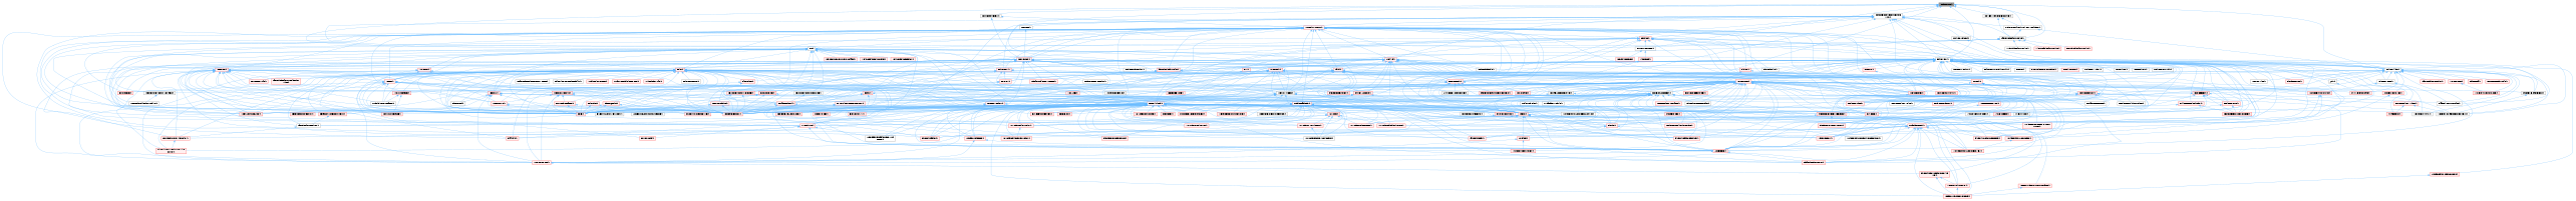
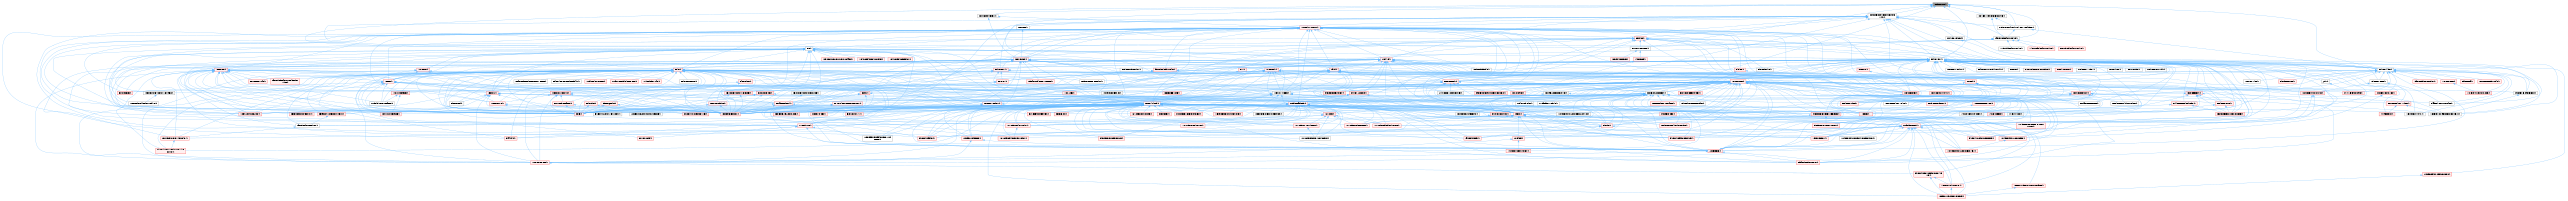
  digraph {
    node [color=red fillcolor="#FFF0F0" fontname=Helvetica fontsize=10 shape=box style=filled]
    edge [color=steelblue1 dir=back fontname=Helvetica fontsize=10 labelfontname=Helvetica labelfontsize=10 style=solid]
    n1 [color=gray40 fillcolor=grey60 fontcolor=black height=0.2 label="IsCharType.h" width=0.4]
    n2 [color=grey40 fillcolor=white height=0.2 label="Crc.h" width=0.4]
    n3 [color=grey40 fillcolor=white height=0.2 label="MemoryImage.h" width=0.4]
    n4 [color=grey40 fillcolor=white height=0.2 label="StringView.h" width=0.4]
    n5 [color=grey40 fillcolor=white height=0.2 label="StringBuilder.h" width=0.4]
    n6 [color=grey40 fillcolor=white height=0.2 label="TopLevelAssetPath.h" width=0.4]
    n7 [color=grey40 fillcolor=white height=0.2 label="FormatArgsTrace.h" width=0.4]
    n8 [color=grey40 fillcolor=white height=0.2 label="FormatStringSan.h" width=0.4]
    n9 [color=grey40 fillcolor=white height=0.2 label="GenericPlatformString.h" width=0.4]
    n10 [color=grey40 fillcolor=white height=0.2 label="IsCharEncodingCompatible\lWith.h" width=0.4]
    n11 [color=grey40 fillcolor=white height=0.2 label="IsCharEncodingSimplyConvertibleTo.h" width=0.4]
    n12 [color=grey40 fillcolor=white height=0.2 label="IsFixedWidthCharEncoding.h" width=0.4]
    n13 [height=0.2 label="Color.h" width=0.4]
    n14 [height=0.2 label="Core.h" width=0.4]
    n15 [height=0.2 label="CoreSharedPCH.h" width=0.4]
    n16 [height=0.2 label="Vector.h" width=0.4]
    n17 [height=0.2 label="CoreMinimal.h" width=0.4]
    n18 [height=0.2 label="EvaluationVM.h" width=0.4]
    n19 [height=0.2 label="MeshAttributeArray.h" width=0.4]
    n20 [height=0.2 label="PackedLevelActorTypes.h" width=0.4]
    n21 [height=0.2 label="TetrahedralCollection.h" width=0.4]
    n22 [height=0.2 label="Vector4.h" width=0.4]
    n23 [height=0.2 label="CustomVersion.h" width=0.4]
    n24 [height=0.2 label="Guid.h" width=0.4]
    n25 [height=0.2 label="ShaderCodeLibrary.h" width=0.4]
    n26 [height=0.2 label="ITextFormatArgumentModifier.h" width=0.4]
    n27 [height=0.2 label="IntVector.h" width=0.4]
    n28 [color=grey40 fillcolor=white height=0.2 label="InternationalizationArchive.h" width=0.4]
    n29 [color=grey40 fillcolor=white height=0.2 label="InternationalizationManifest.h" width=0.4]
    n30 [height=0.2 label="MallocCallstackHandler.h" width=0.4]
    n31 [height=0.2 label="MallocLeakDetection.h" width=0.4]
    n32 [height=0.2 label="TextLocalizationManager.h" width=0.4]
    n33 [color=grey40 fillcolor=white height=0.2 label="TextLocalizationResource.h" width=0.4]
    n34 [height=0.2 label="TypeHash.h" width=0.4]
    n35 [height=0.2 label="Vector2D.h" width=0.4]
    n36 [height=0.2 label="UnrealType.h" width=0.4]
    n37 [height=0.2 label="GlobalShader.h" width=0.4]
    n38 [height=0.2 label="Preshader.h" width=0.4]
    n39 [height=0.2 label="Shader.h" width=0.4]
    n40 [height=0.2 label="ShaderParameterStruct.h" width=0.4]
    n41 [height=0.2 label="VertexFactory.h" width=0.4]
    n42 [height=0.2 label="ShaderParameterMetadata.h" width=0.4]
    n43 [height=0.2 label="SubstrateMaterialShared.h" width=0.4]
    n44 [height=0.2 label="WeightedRandomSampler.h" width=0.4]
    n45 [height=0.2 label="DynamicRHIResourceArray.h" width=0.4]
    n46 [height=0.2 label="FileHelper.h" width=0.4]
    n47 [color=grey40 fillcolor=white height=0.2 label="VirtualizationSystem.h" width=0.4]
    n48 [height=0.2 label="AssetData.h" width=0.4]
    n49 [height=0.2 label="MovieScenePropertySystem\lTypes.h" width=0.4]
    n50 [height=0.2 label="SoftObjectPath.h" width=0.4]
    n51 [color=grey40 fillcolor=white height=0.2 label="ActorElementEditorCopyAnd\lPaste.h" width=0.4]
-   n52 [height=0.2 label="BulkData.h" width=0.4]
+   n52 [height=0.2 label="Paste.h" width=0.4]
    n53 [color=grey40 fillcolor=white height=0.2 label="ContentBundlePaths.h" width=0.4]
    n54 [color=grey40 fillcolor=white height=0.2 label="MemStackUtility.h" width=0.4]
    n55 [height=0.2 label="ShaderTypes.h" width=0.4]
    n56 [color=grey40 fillcolor=white height=0.2 label="CompactBinaryValue.h" width=0.4]
    n57 [height=0.2 label="IoDispatcher.h" width=0.4]
    n58 [height=0.2 label="SecureHash.h" width=0.4]
    n59 [height=0.2 label="PackageWriter.h" width=0.4]
    n60 [height=0.2 label="GenericPlatformCrashContext.h" width=0.4]
    n61 [height=0.2 label="AssetRegistryTagsContext.h" width=0.4]
    n62 [height=0.2 label="Blake3.h" width=0.4]
    n63 [height=0.2 label="CookPackageSplitter.h" width=0.4]
    n64 [height=0.2 label="IoHash.h" width=0.4]
    n65 [height=0.2 label="CompactBinary.h" width=0.4]
    n66 [height=0.2 label="CompactBinaryWriter.h" width=0.4]
    n67 [color=grey40 fillcolor=white height=0.2 label="MaterialKeyGeneratorContext.h" width=0.4]
    n68 [height=0.2 label="UnifiedError.h" width=0.4]
    n69 [height=0.2 label="CookDependency.h" width=0.4]
    n70 [color=grey40 fillcolor=white height=0.2 label="CookDeterminismHelper.h" width=0.4]
    n71 [height=0.2 label="BulkDataCookedIndex.h" width=0.4]
    n72 [height=0.2 label="PackageResourceManager.h" width=0.4]
    n73 [color=grey40 fillcolor=white height=0.2 label="CaseConversion.h" width=0.4]
    n74 [height=0.2 label="CommandLine.h" width=0.4]
    n75 [height=0.2 label="ComparisonUtility.h" width=0.4]
    n76 [color=grey40 fillcolor=white height=0.2 label="ConfigAccessData.h" width=0.4]
    n77 [color=grey40 fillcolor=white height=0.2 label="ConfigAccessTracking.h" width=0.4]
    n78 [color=grey40 fillcolor=white height=0.2 label="DiffCookCommandlet.h" width=0.4]
    n79 [color=grey40 fillcolor=white height=0.2 label="DirectoryTree.h" width=0.4]
    n80 [height=0.2 label="NamePermissionList.h" width=0.4]
    n81 [color=grey40 fillcolor=white height=0.2 label="EditorCommandLineUtils.h" width=0.4]
    n82 [color=grey40 fillcolor=white height=0.2 label="Escape.h" width=0.4]
    n83 [color=grey40 height=0.2 label="ExternalDataLayerHelper.h" width=0.4]
    n84 [height=0.2 label="Fnv.h" width=0.4]
    n85 [height=0.2 label="GenericPlatformFile.h" width=0.4]
    n86 [height=0.2 label="IBreakIterator.h" width=0.4]
    n87 [color=grey40 fillcolor=white height=0.2 label="IoDirectoryIndex.h" width=0.4]
    n88 [height=0.2 label="IoStatus.h" width=0.4]
    n89 [color=grey40 fillcolor=white height=0.2 label="Join.h" width=0.4]
    n90 [color=grey40 fillcolor=white height=0.2 label="MemoryMisc.h" width=0.4]
    n91 [height=0.2 label="PackageName.h" width=0.4]
    n92 [height=0.2 label="PackagePath.h" width=0.4]
    n93 [height=0.2 label="UObjectGlobals.h" width=0.4]
    n94 [color=grey40 fillcolor=white height=0.2 label="PackageRelocation.h" width=0.4]
    n95 [color=grey40 fillcolor=white height=0.2 label="ParseLines.h" width=0.4]
-   n96 [color=grey40 fillcolor=white height=0.2 label="ParseTokens.h" width=0.4]
+   n96 [color=grey40 fillcolor=white height=0.2 label="Composite.h" width=0.4]
    n97 [height=0.2 label="Paths.h" width=0.4]
    n98 [color=grey40 fillcolor=white height=0.2 label="PreloadableFile.h" width=0.4]
    n99 [color=grey40 fillcolor=white height=0.2 label="ResizeParamUtils.h" width=0.4]
    n100 [color=grey40 fillcolor=white height=0.2 label="ShaderKeyGenerator.h" width=0.4]
    n101 [height=0.2 label="ShaderSource.h" width=0.4]
    n102 [color=grey40 fillcolor=white height=0.2 label="SharedString.h" width=0.4]
    n103 [height=0.2 label="TextKey.h" width=0.4]
    n104 [color=grey40 fillcolor=white height=0.2 label="AnimDataModelHasher.h" width=0.4]
    n105 [height=0.2 label="SkinWeightProfile.h" width=0.4]
    n106 [height=0.2 label="AssetDataTagMap.h" width=0.4]
    n107 [height=0.2 label="IGroupableExtension.h" width=0.4]
    n108 [height=0.2 label="MoverSimulationTypes.h" width=0.4]
    n109 [height=0.2 label="MoverTypes.h" width=0.4]
    n110 [height=0.2 label="NameTypes.h" width=0.4]
    n111 [height=0.2 label="PrimaryAssetId.h" width=0.4]
    n112 [height=0.2 label="PropertyPairsMap.h" width=0.4]
    n113 [height=0.2 label="ObjectRef.h" width=0.4]
    n114 [height=0.2 label="SourceLocationUtils.h" width=0.4]
    n115 [height=0.2 label="NoExportTypes.h" width=0.4]
    n116 [height=0.2 label="BlueprintEditorSettings.h" width=0.4]
    n117 [height=0.2 label="Class.h" width=0.4]
    n118 [height=0.2 label="ARFilter.h" width=0.4]
    n119 [height=0.2 label="AssetBundleData.h" width=0.4]
    n120 [height=0.2 label="PackageLocalizationCache.h" width=0.4]
    n121 [height=0.2 label="KismetSystemLibrary.h" width=0.4]
    n122 [height=0.2 label="BlueprintConnectionDrawing\lKey.h" width=0.4]
    n123 [height=0.2 label="MetasoundAssetKey.h" width=0.4]
    n124 [height=0.2 label="MetasoundAssetManager.h" width=0.4]
    n125 [height=0.2 label="BlueprintActionDatabase.h" width=0.4]
    n126 [height=0.2 label="WorldPartitionActorDesc.h" width=0.4]
    n127 [height=0.2 label="WorldPartitionActorDescView.h" width=0.4]
    n128 [color=grey40 fillcolor=white height=0.2 label="WorldPartitionStreamingDescriptor.h" width=0.4]
    n129 [color=grey40 fillcolor=white height=0.2 label="MaterialExpressionSettings.h" width=0.4]
    n130 [color=grey40 fillcolor=white height=0.2 label="WorldPartitionActorDescArchive.h" width=0.4]
    n131 [height=0.2 label="AssetRegistryInterface.h" width=0.4]
    n132 [color=grey40 fillcolor=white height=0.2 label="BlueprintAssetHandler.h" width=0.4]
    n133 [color=grey40 fillcolor=white height=0.2 label="AudioAnalytics.h" width=0.4]
    n134 [height=0.2 label="MetasoundDocumentInterface.h" width=0.4]
    n135 [color=grey40 fillcolor=white height=0.2 label="UMGEditorModule.h" width=0.4]
    n136 [height=0.2 label="LoadTimeTrace.h" width=0.4]
    n137 [height=0.2 label="MiscTrace.h" width=0.4]
    n138 [height=0.2 label="AssertionMacros.h" width=0.4]
    n139 [height=0.2 label="LogMacros.h" width=0.4]
    n140 [color=grey40 fillcolor=white height=0.2 label="AndroidPlatformString.h" width=0.4]
    n141 [height=0.2 label="MicrosoftPlatformString.h" width=0.4]
    n142 [height=0.2 label="StandardPlatformString.h" width=0.4]
    n143 [color=grey40 fillcolor=white height=0.2 label="LiveLinkLog.h" width=0.4]
    n144 [height=0.2 label="ReplayTypes.h" width=0.4]
    n145 [height=0.2 label="VisualLogger.h" width=0.4]
    n146 [height=0.2 label="ShaderParameterMacros.h" width=0.4]
    n147 [height=0.2 label="CsvProfiler.h" width=0.4]
    n148 [height=0.2 label="Archive.h" width=0.4]
    n149 [height=0.2 label="CString.h" width=0.4]
    n150 [height=0.2 label="StringConv.h" width=0.4]
    n151 [color=grey40 fillcolor=white height=0.2 label="LogTrace.h" width=0.4]
    n152 [height=0.2 label="OutputDevice.h" width=0.4]
    n153 [color=grey40 fillcolor=white height=0.2 label="StringOverload.h" width=0.4]
    n154 [color=grey40 fillcolor=white height=0.2 label="AndroidInputInterface.h" width=0.4]
    n155 [color=grey40 fillcolor=white height=0.2 label="AssetTypeActions_SoundBase.h" width=0.4]
    n156 [height=0.2 label="AudioColorMapper.h" width=0.4]
    n157 [height=0.2 label="AudioMaterialSlateTypes.h" width=0.4]
    n158 [height=0.2 label="AxisDisplayInfo.h" width=0.4]
    n159 [height=0.2 label="BaseTreeNode.h" width=0.4]
    n160 [color=grey40 fillcolor=white height=0.2 label="BlueprintActionMenuItem.h" width=0.4]
    n161 [height=0.2 label="BlueprintConnectionDrawing\lPolicy.h" width=0.4]
    n162 [height=0.2 label="BlueprintEditor.h" width=0.4]
    n163 [height=0.2 label="BlueprintNodeSpawner.h" width=0.4]
    n164 [color=grey40 fillcolor=white height=0.2 label="ClearQuad.h" width=0.4]
    n165 [color=grey40 fillcolor=white height=0.2 label="ColorConstants.h" width=0.4]
    n166 [height=0.2 label="ColorList.h" width=0.4]
    n167 [color=grey40 fillcolor=white height=0.2 label="ColorPropertySection.h" width=0.4]
    n168 [height=0.2 label="ColorSpace.h" width=0.4]
    n169 [height=0.2 label="ConfigCacheIni.h" width=0.4]
    n170 [height=0.2 label="ConnectionDrawingPolicy.h" width=0.4]
    n171 [height=0.2 label="CurveDrawInfo.h" width=0.4]
    n172 [height=0.2 label="CurveEdInterface.h" width=0.4]
    n173 [height=0.2 label="CurveEditorSettings.h" width=0.4]
    n174 [height=0.2 label="CurveModel.h" width=0.4]
    n175 [height=0.2 label="DataLayer.h" width=0.4]
    n176 [color=grey40 fillcolor=white height=0.2 label="DeferredDecalSceneProxyDesc.h" width=0.4]
    n177 [height=0.2 label="DiffUtils.h" width=0.4]
    n178 [height=0.2 label="EdGraphNode_Comment.h" width=0.4]
    n179 [color=grey40 fillcolor=white height=0.2 label="GraphEditorSettings.h" width=0.4]
    n180 [height=0.2 label="EdGraphSchema_K2.h" width=0.4]
    n181 [color=grey40 fillcolor=white height=0.2 label="EditorViewportSelectability.h" width=0.4]
    n182 [height=0.2 label="FindInBlueprints.h" width=0.4]
    n183 [height=0.2 label="Float16Color.h" width=0.4]
    n184 [height=0.2 label="GenericPlatformApplication\lMisc.h" width=0.4]
    n185 [height=0.2 label="IInputInterface.h" width=0.4]
    n186 [height=0.2 label="IOSInputInterface.h" width=0.4]
    n187 [height=0.2 label="IKeyArea.h" width=0.4]
    n188 [height=0.2 label="IPlatformFileLogWrapper.h" width=0.4]
    n189 [color=grey40 fillcolor=white height=0.2 label="InsightsCoreStyle.h" width=0.4]
    n190 [height=0.2 label="InterpCurve.h" width=0.4]
    n191 [height=0.2 label="InterpCurvePoint.h" width=0.4]
    n192 [height=0.2 label="K2Node_CallFunction.h" width=0.4]
    n193 [height=0.2 label="K2Node_CallParentFunction.h" width=0.4]
    n194 [height=0.2 label="K2Node.h" width=0.4]
    n195 [height=0.2 label="K2Node_BreakStruct.h" width=0.4]
    n196 [height=0.2 label="K2Node_DelegateSet.h" width=0.4]
    n197 [height=0.2 label="K2Node_DynamicCast.h" width=0.4]
    n198 [height=0.2 label="K2Node_EditablePinBase.h" width=0.4]
    n199 [height=0.2 label="K2Node_Composite.h" width=0.4]
    n200 [color=grey40 fillcolor=white height=0.2 label="K2Node_ClassDynamicCast.h" width=0.4]
    n1 -> n2
    n1 -> n3
    n1 -> n4
    n1 -> n5
    n1 -> n6
    n1 -> n7
    n1 -> n8
    n1 -> n9
    n1 -> n10
    n1 -> n11
    n1 -> n12
    n2 -> n3
    n2 -> n4
    n2 -> n13
    n2 -> n14
    n2 -> n15
    n2 -> n16
    n2 -> n17
    n2 -> n18
    n2 -> n19
    n2 -> n20
    n2 -> n21
    n2 -> n22
    n2 -> n23
    n2 -> n24
    n2 -> n25
    n2 -> n26
    n2 -> n27
    n2 -> n28
    n2 -> n29
    n2 -> n30
    n2 -> n31
    n2 -> n32
    n2 -> n33
    n2 -> n34
    n2 -> n35
    n3 -> n36
    n3 -> n37
    n3 -> n38
    n3 -> n39
    n3 -> n40
    n3 -> n41
    n3 -> n42
    n3 -> n43
    n3 -> n44
    n3 -> n45
    n4 -> n5
    n4 -> n6
    n4 -> n46
    n4 -> n47
    n4 -> n48
    n4 -> n49
    n4 -> n50
    n4 -> n51
    n4 -> n52
    n4 -> n53
    n4 -> n54
    n4 -> n55
    n4 -> n56
    n4 -> n57
    n4 -> n58
    n4 -> n59
    n4 -> n60
    n4 -> n61
    n4 -> n62
    n4 -> n63
    n4 -> n64
    n4 -> n65
    n4 -> n66
    n4 -> n67
    n4 -> n68
    n4 -> n69
    n4 -> n70
    n4 -> n71
    n4 -> n72
    n4 -> n73
    n4 -> n74
    n4 -> n75
    n4 -> n76
    n4 -> n77
    n4 -> n78
    n4 -> n79
    n4 -> n80
    n4 -> n81
    n4 -> n82
    n4 -> n83
    n4 -> n84
    n4 -> n85
    n4 -> n86
    n4 -> n87
    n4 -> n88
    n4 -> n89
    n4 -> n90
    n4 -> n91
    n4 -> n92
    n4 -> n93
    n4 -> n94
    n4 -> n95
    n4 -> n96
    n4 -> n97
    n4 -> n98
    n4 -> n99
    n4 -> n100
    n4 -> n101
    n4 -> n102
    n4 -> n103
    n5 -> n42
    n5 -> n48
    n5 -> n54
    n5 -> n67
    n5 -> n78
    n5 -> n79
    n5 -> n89
    n5 -> n90
    n5 -> n100
    n5 -> n101
    n5 -> n104
    n5 -> n105
    n5 -> n106
    n5 -> n107
    n5 -> n108
    n5 -> n109
    n5 -> n110
    n5 -> n111
    n5 -> n112
    n5 -> n113
    n5 -> n114
    n6 -> n36
    n6 -> n48
    n6 -> n50
    n6 -> n93
    n6 -> n106
    n6 -> n115
    n6 -> n116
    n6 -> n117
    n6 -> n118
    n6 -> n119
    n6 -> n120
    n6 -> n121
    n6 -> n122
    n6 -> n123
    n6 -> n124
    n6 -> n125
    n6 -> n126
    n6 -> n127
    n6 -> n128
    n6 -> n129
    n6 -> n130
    n6 -> n131
    n6 -> n132
    n6 -> n133
    n6 -> n134
    n6 -> n135
    n7 -> n136
    n7 -> n137
    n8 -> n138
    n8 -> n139
    n9 -> n14
    n9 -> n15
    n9 -> n17
    n9 -> n140
    n9 -> n141
    n9 -> n142
    n10 -> n4
    n10 -> n5
    n10 -> n9
    n10 -> n11
    n10 -> n93
    n10 -> n138
    n10 -> n139
    n10 -> n143
    n10 -> n144
    n10 -> n145
    n10 -> n146
    n10 -> n147
    n10 -> n148
    n10 -> n149
    n10 -> n150
    n10 -> n151
    n10 -> n152
    n10 -> n153
    n11 -> n5
    n11 -> n9
    n12 -> n9
    n12 -> n11
    n13 -> n14
    n13 -> n15
    n13 -> n16
    n13 -> n46
    n13 -> n115
    n13 -> n154
    n13 -> n155
    n13 -> n156
    n13 -> n157
    n13 -> n158
    n13 -> n159
    n13 -> n160
    n13 -> n161
    n13 -> n162
    n13 -> n163
    n13 -> n164
    n13 -> n165
    n13 -> n166
    n13 -> n167
    n13 -> n168
    n13 -> n169
    n13 -> n170
    n13 -> n171
    n13 -> n172
    n13 -> n173
    n13 -> n174
    n13 -> n175
    n13 -> n176
    n13 -> n177
    n13 -> n178
    n13 -> n179
    n13 -> n180
    n13 -> n181
    n13 -> n182
    n13 -> n183
    n13 -> n184
    n13 -> n185
    n13 -> n186
    n13 -> n187
    n13 -> n188
    n13 -> n189
    n13 -> n190
    n13 -> n191
    n13 -> n192
    n13 -> n193
    n13 -> n194
    n13 -> n195
    n13 -> n196
    n13 -> n197
    n13 -> n198
    n13 -> n199
    n16 -> n14
    n16 -> n15
    n16 -> n17
    n16 -> n19
    n16 -> n22
    n16 -> n115
    n16 -> n154
    n16 -> n168
    n16 -> n169
    n16 -> n186
    n16 -> n190
    n16 -> n191
    n17 -> n14
    n17 -> n15
    n17 -> n18
    n17 -> n19
    n17 -> n20
    n17 -> n21
    n17 -> n37
    n17 -> n38
    n17 -> n39
    n17 -> n40
    n17 -> n41
    n17 -> n42
    n17 -> n43
    n17 -> n44
    n17 -> n51
    n17 -> n52
    n17 -> n53
    n17 -> n54
    n17 -> n55
    n17 -> n116
    n17 -> n125
    n17 -> n126
    n17 -> n127
    n17 -> n129
    n17 -> n130
    n17 -> n143
    n17 -> n144
    n17 -> n145
    n17 -> n155
    n17 -> n160
    n17 -> n161
    n17 -> n162
    n17 -> n163
    n17 -> n170
    n17 -> n173
    n17 -> n175
    n17 -> n178
    n17 -> n179
    n17 -> n180
    n17 -> n182
    n17 -> n186
    n17 -> n192
    n17 -> n193
    n17 -> n194
    n17 -> n195
    n17 -> n196
    n17 -> n197
    n17 -> n198
    n17 -> n199
    n17 -> n200
    n22 -> n14
    n22 -> n15
    n22 -> n17
    n22 -> n19
    n22 -> n115
    n22 -> n117
    n22 -> n164
    n22 -> n169
    n23 -> n14
    n23 -> n15
    n23 -> n52
    n23 -> n144
    n24 -> n15
    n24 -> n23
    n24 -> n48
    n24 -> n56
    n24 -> n57
    n24 -> n58
    n24 -> n104
    n24 -> n115
    n24 -> n117
    n24 -> n126
    n24 -> n147
    n24 -> n162
    n24 -> n167
    n24 -> n182
    n24 -> n191
    n27 -> n14
    n27 -> n15
    n27 -> n16
    n27 -> n17
    n27 -> n115
    n29 -> n28
    n32 -> n14
    n32 -> n15
    n32 -> n17
    n33 -> n169
    n34 -> n3
    n34 -> n6
    n34 -> n14
    n34 -> n15
    n34 -> n17
    n34 -> n39
    n34 -> n48
    n34 -> n50
    n34 -> n76
    n34 -> n103
    n34 -> n111
    n34 -> n177
    n34 -> n182
    n35 -> n14
    n35 -> n15
    n35 -> n16
    n35 -> n17
    n35 -> n19
    n35 -> n22
    n35 -> n115
    n35 -> n117
    n35 -> n154
    n35 -> n160
    n35 -> n161
    n35 -> n162
    n35 -> n163
    n35 -> n169
    n35 -> n170
    n35 -> n171
    n35 -> n178
    n35 -> n179
    n35 -> n180
    n35 -> n184
    n35 -> n190
    n35 -> n191
    n36 -> n51
    n36 -> n121
    n36 -> n174
    n36 -> n177
    n39 -> n37
    n39 -> n40
    n39 -> n41
    n42 -> n39
    n42 -> n146
    n45 -> n14
    n45 -> n15
    n46 -> n14
    n46 -> n15
    n48 -> n115
    n48 -> n180
    n50 -> n48
    n50 -> n115
    n50 -> n116
    n50 -> n118
    n50 -> n119
    n50 -> n123
    n50 -> n124
    n50 -> n125
    n50 -> n126
    n50 -> n127
    n50 -> n128
    n50 -> n162
    n50 -> n180
    n57 -> n59
    n58 -> n3
    n58 -> n15
    n58 -> n25
    n58 -> n39
    n58 -> n41
    n58 -> n48
    n58 -> n57
    n58 -> n59
    n58 -> n60
    n58 -> n104
    n61 -> n124
    n62 -> n63
    n62 -> n64
    n64 -> n47
    n64 -> n48
    n64 -> n56
    n64 -> n57
    n64 -> n59
    n64 -> n65
    n65 -> n56
    n65 -> n59
    n65 -> n66
    n65 -> n67
    n65 -> n69
    n65 -> n70
    n66 -> n67
    n66 -> n68
    n71 -> n52
    n71 -> n72
    n74 -> n14
    n74 -> n15
    n77 -> n76
    n77 -> n169
    n79 -> n78
    n79 -> n80
    n80 -> n116
    n80 -> n125
    n84 -> n18
    n85 -> n14
    n85 -> n15
    n85 -> n52
    n85 -> n57
    n85 -> n188
    n88 -> n57
    n89 -> n105
    n91 -> n48
    n91 -> n72
    n92 -> n48
    n92 -> n52
    n92 -> n72
    n92 -> n78
    n92 -> n91
    n92 -> n93
    n93 -> n36
    n93 -> n48
    n93 -> n50
    n93 -> n116
    n93 -> n117
    n93 -> n123
    n93 -> n124
    n93 -> n163
    n93 -> n173
    n93 -> n175
    n93 -> n178
    n93 -> n179
    n93 -> n180
    n93 -> n192
    n93 -> n193
    n93 -> n194
    n93 -> n195
    n93 -> n196
    n93 -> n197
    n93 -> n198
    n93 -> n199
    n93 -> n200
    n97 -> n14
    n97 -> n15
    n97 -> n37
    n97 -> n169
    n100 -> n67
    n103 -> n32
    n103 -> n33
    n106 -> n48
    n109 -> n108
    n110 -> n3
    n110 -> n6
    n110 -> n14
    n110 -> n15
    n110 -> n17
    n110 -> n19
    n110 -> n23
    n110 -> n25
    n110 -> n29
    n110 -> n36
    n110 -> n37
    n110 -> n39
    n110 -> n41
    n110 -> n42
    n110 -> n47
    n110 -> n48
    n110 -> n49
    n110 -> n50
    n110 -> n52
    n110 -> n57
    n110 -> n63
    n110 -> n67
    n110 -> n69
    n110 -> n75
    n110 -> n77
    n110 -> n80
    n110 -> n91
    n110 -> n92
    n110 -> n93
    n110 -> n100
    n110 -> n105
    n110 -> n111
    n110 -> n112
    n110 -> n116
    n110 -> n117
    n110 -> n119
    n110 -> n120
    n110 -> n125
    n110 -> n126
    n110 -> n131
    n110 -> n132
    n110 -> n143
    n110 -> n147
    n110 -> n159
    n110 -> n160
    n110 -> n162
    n110 -> n169
    n110 -> n177
    n110 -> n180
    n110 -> n182
    n110 -> n185
    n110 -> n187
    n110 -> n189
    n110 -> n192
    n110 -> n194
    n110 -> n196
    n110 -> n198
    n111 -> n48
    n111 -> n93
    n111 -> n119
    n112 -> n126
    n115 -> n122
    n117 -> n36
    n117 -> n48
    n117 -> n49
    n117 -> n50
    n117 -> n116
    n117 -> n118
    n117 -> n119
    n117 -> n120
    n117 -> n180
    n117 -> n192
    n118 -> n115
    n118 -> n121
    n119 -> n48
    n119 -> n115
    n122 -> n123
    n122 -> n124
    n123 -> n124
    n126 -> n127
    n134 -> n124
    n137 -> n147
    n138 -> n2
    n138 -> n3
    n138 -> n5
    n138 -> n13
    n138 -> n14
    n138 -> n15
    n138 -> n16
    n138 -> n17
    n138 -> n19
    n138 -> n24
    n138 -> n35
    n138 -> n36
    n138 -> n37
    n138 -> n39
    n138 -> n40
    n138 -> n41
    n138 -> n42
    n138 -> n48
    n138 -> n52
    n138 -> n57
    n138 -> n58
    n138 -> n59
    n138 -> n60
    n138 -> n62
    n138 -> n64
    n138 -> n65
    n138 -> n85
    n138 -> n93
    n138 -> n98
    n138 -> n110
    n138 -> n117
    n138 -> n119
    n138 -> n139
    n138 -> n146
    n138 -> n148
    n138 -> n149
    n138 -> n150
    n138 -> n168
    n138 -> n177
    n138 -> n190
    n139 -> n14
    n139 -> n15
    n139 -> n16
    n139 -> n17
    n139 -> n20
    n139 -> n22
    n139 -> n25
    n139 -> n35
    n139 -> n36
    n139 -> n48
    n139 -> n57
    n139 -> n72
    n139 -> n91
    n139 -> n93
    n139 -> n94
    n139 -> n117
    n139 -> n169
    n139 -> n170
    n139 -> n188
    n148 -> n3
    n148 -> n6
    n148 -> n13
    n148 -> n14
    n148 -> n15
    n148 -> n17
    n148 -> n19
    n148 -> n24
    n148 -> n25
    n148 -> n36
    n148 -> n39
    n148 -> n41
    n148 -> n48
    n148 -> n52
    n148 -> n57
    n148 -> n58
    n148 -> n62
    n148 -> n64
    n148 -> n72
    n148 -> n98
    n148 -> n111
    n148 -> n130
    n148 -> n168
    n148 -> n169
    n149 -> n2
    n149 -> n3
    n149 -> n4
    n149 -> n5
    n149 -> n7
    n149 -> n14
    n149 -> n15
    n149 -> n17
    n149 -> n39
    n149 -> n41
    n149 -> n42
    n149 -> n48
    n149 -> n50
    n149 -> n58
    n149 -> n102
    n149 -> n117
    n149 -> n150
    n150 -> n14
    n150 -> n15
    n150 -> n17
    n150 -> n58
    n150 -> n103
    n150 -> n110
    n151 -> n139
    n152 -> n14
    n152 -> n15
    n152 -> n17
    n153 -> n50
    n166 -> n14
    n166 -> n15
    n169 -> n14
    n169 -> n15
    n169 -> n47
    n170 -> n161
    n172 -> n14
    n172 -> n15
    n178 -> n179
    n179 -> n170
    n182 -> n116
    n182 -> n162
    n183 -> n14
    n183 -> n15
    n185 -> n154
    n185 -> n186
    n190 -> n14
    n190 -> n15
    n191 -> n14
    n191 -> n15
    n191 -> n115
    n191 -> n117
    n191 -> n172
    n191 -> n190
    n192 -> n193
    n194 -> n192
    n194 -> n195
    n194 -> n196
    n194 -> n197
    n194 -> n198
    n194 -> n200
    n197 -> n200
  }
